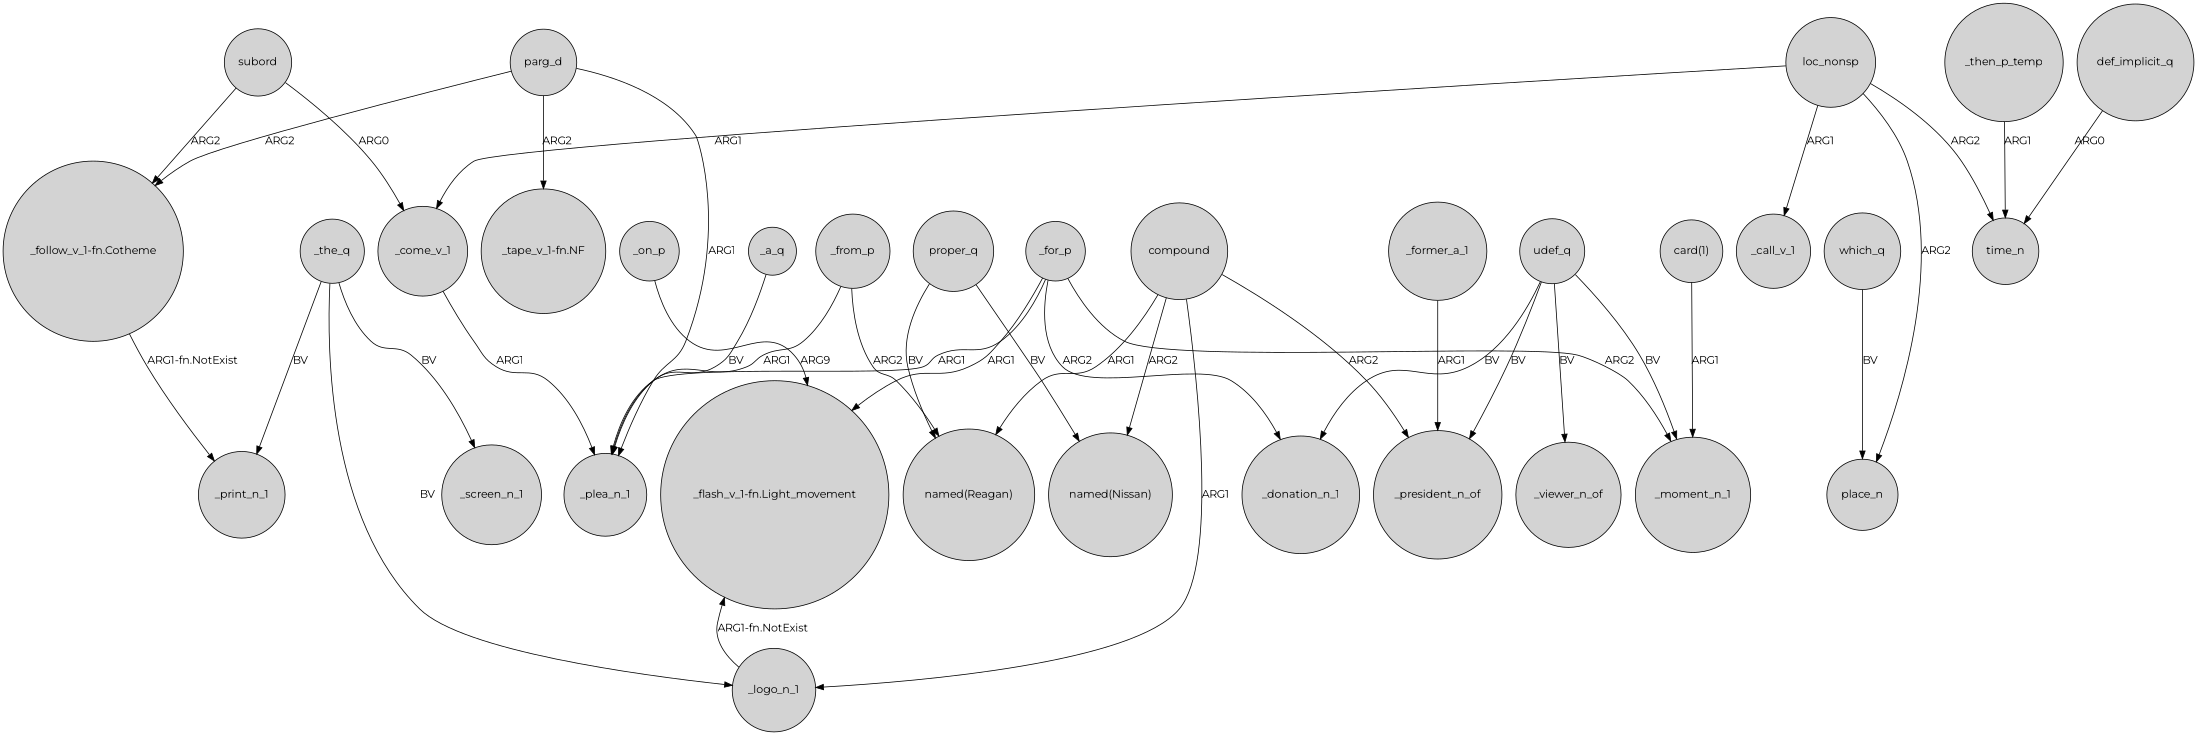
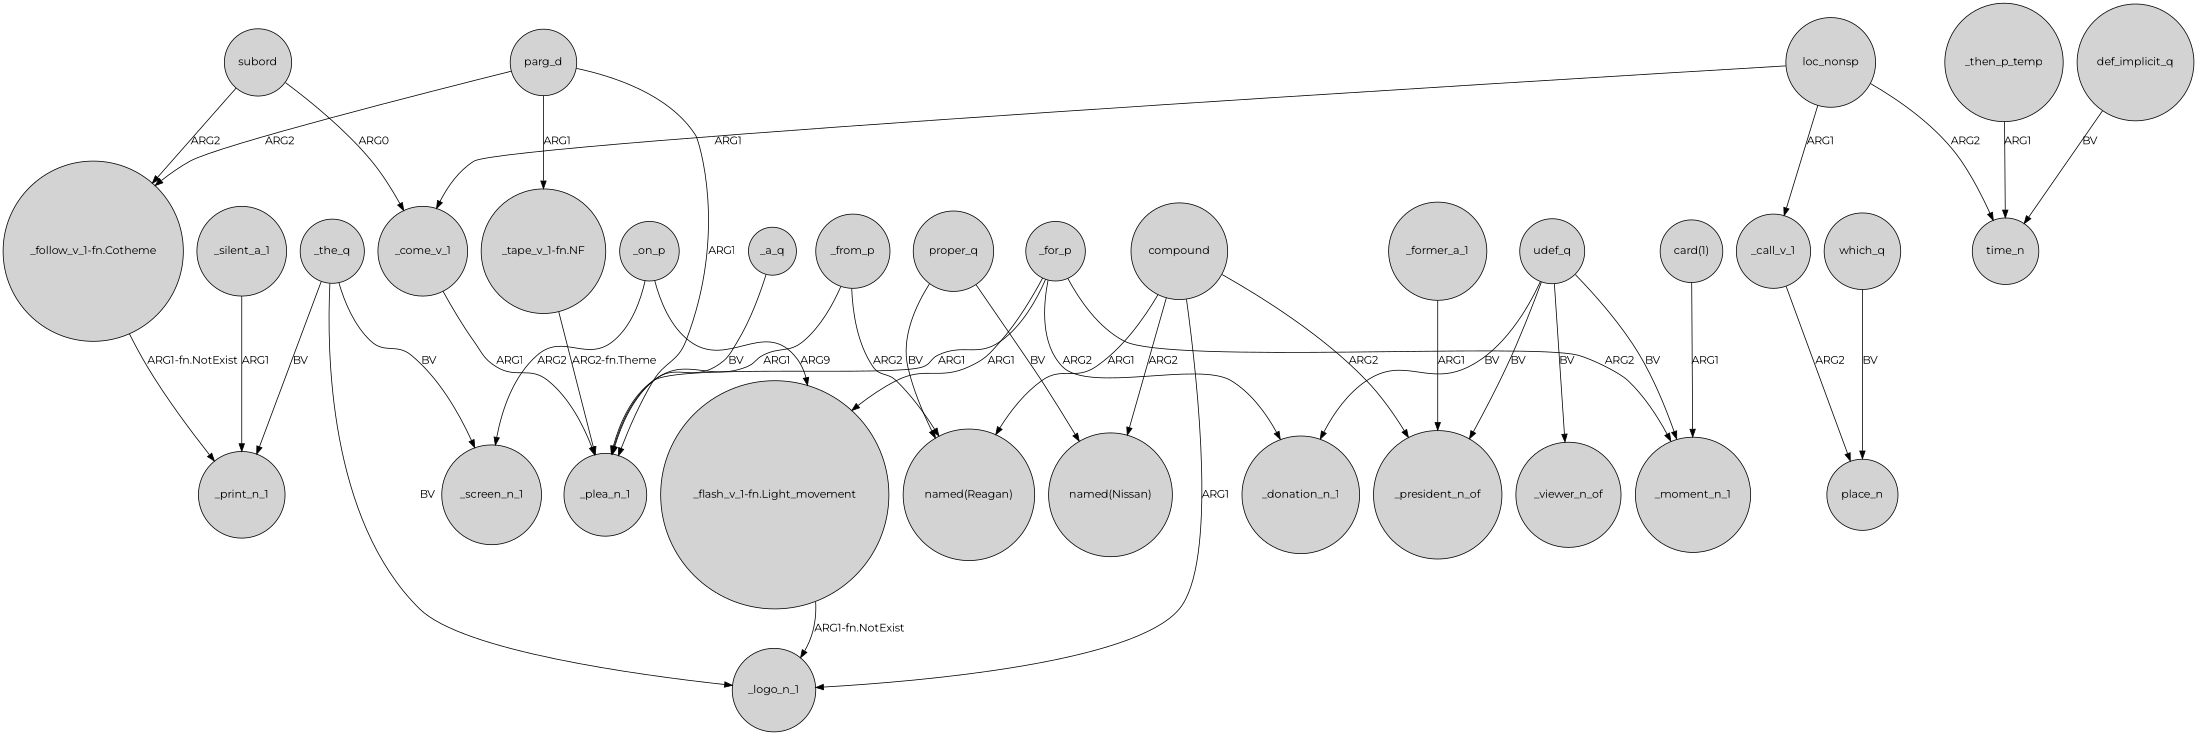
  digraph {
    fontname=Montserrat
    node [fontname=Montserrat shape=circle style=filled]
    edge [fontname=Montserrat]
+   _silent_a_1
    _print_n_1
    _former_a_1
    _president_n_of
    compound
    "named(Reagan)"
    _logo_n_1
    "named(Nissan)"
    "_flash_v_1-fn.Light_movement"
    _for_p
    _donation_n_1
    _plea_n_1
    _moment_n_1
    parg_d
    "_tape_v_1-fn.NF"
    "_follow_v_1-fn.Cotheme"
    _come_v_1
    subord
    udef_q
    _viewer_n_of
    "card(1)"
    loc_nonsp
    time_n
    place_n
    _call_v_1
    _then_p_temp
    which_q
    proper_q
    _on_p
    _screen_n_1
    _the_q
    _from_p
    _a_q
    def_implicit_q
+   _silent_a_1 -> _print_n_1 [label=ARG1]
    _former_a_1 -> _president_n_of [label=ARG1]
    compound -> _president_n_of [label=ARG2]
    compound -> "named(Reagan)" [label=ARG1]
    compound -> _logo_n_1 [label=ARG1]
    compound -> "named(Nissan)" [label=ARG2]
-   _logo_n_1 -> "_flash_v_1-fn.Light_movement" [label="ARG1-fn.NotExist"]
+   "_flash_v_1-fn.Light_movement" -> _logo_n_1 [label="ARG1-fn.NotExist"]
    _for_p -> "_flash_v_1-fn.Light_movement" [label=ARG1]
    _for_p -> _donation_n_1 [label=ARG2]
    _for_p -> _plea_n_1 [label=ARG1]
    _for_p -> _moment_n_1 [label=ARG2]
    parg_d -> _plea_n_1 [label=ARG1]
-   parg_d -> "_tape_v_1-fn.NF" [label=ARG2]
+   parg_d -> "_tape_v_1-fn.NF" [label=ARG1]
    parg_d -> "_follow_v_1-fn.Cotheme" [label=ARG2]
+   "_tape_v_1-fn.NF" -> _plea_n_1 [label="ARG2-fn.Theme"]
    "_follow_v_1-fn.Cotheme" -> _print_n_1 [label="ARG1-fn.NotExist"]
    _come_v_1 -> _plea_n_1 [label=ARG1]
    subord -> "_follow_v_1-fn.Cotheme" [label=ARG2]
    subord -> _come_v_1 [label=ARG0]
    udef_q -> _president_n_of [label=BV]
    udef_q -> _donation_n_1 [label=BV]
    udef_q -> _moment_n_1 [label=BV]
    udef_q -> _viewer_n_of [label=BV]
    "card(1)" -> _moment_n_1 [label=ARG1]
    loc_nonsp -> _come_v_1 [label=ARG1]
    loc_nonsp -> time_n [label=ARG2]
-   loc_nonsp -> place_n [label=ARG2]
+   _call_v_1 -> place_n [label=ARG2]
    loc_nonsp -> _call_v_1 [label=ARG1]
    _then_p_temp -> time_n [label=ARG1]
    which_q -> place_n [label=BV]
    proper_q -> "named(Reagan)" [label=BV]
    proper_q -> "named(Nissan)" [label=BV]
    _on_p -> "_flash_v_1-fn.Light_movement" [label=ARG9]
+   _on_p -> _screen_n_1 [label=ARG2]
    _the_q -> _print_n_1 [label=BV]
    _the_q -> _logo_n_1 [label=BV]
    _the_q -> _screen_n_1 [label=BV]
    _from_p -> "named(Reagan)" [label=ARG2]
    _from_p -> _plea_n_1 [label=ARG1]
    _a_q -> _plea_n_1 [label=BV]
-   def_implicit_q -> time_n [label=ARG0]
+   def_implicit_q -> time_n [label=BV]
  }
